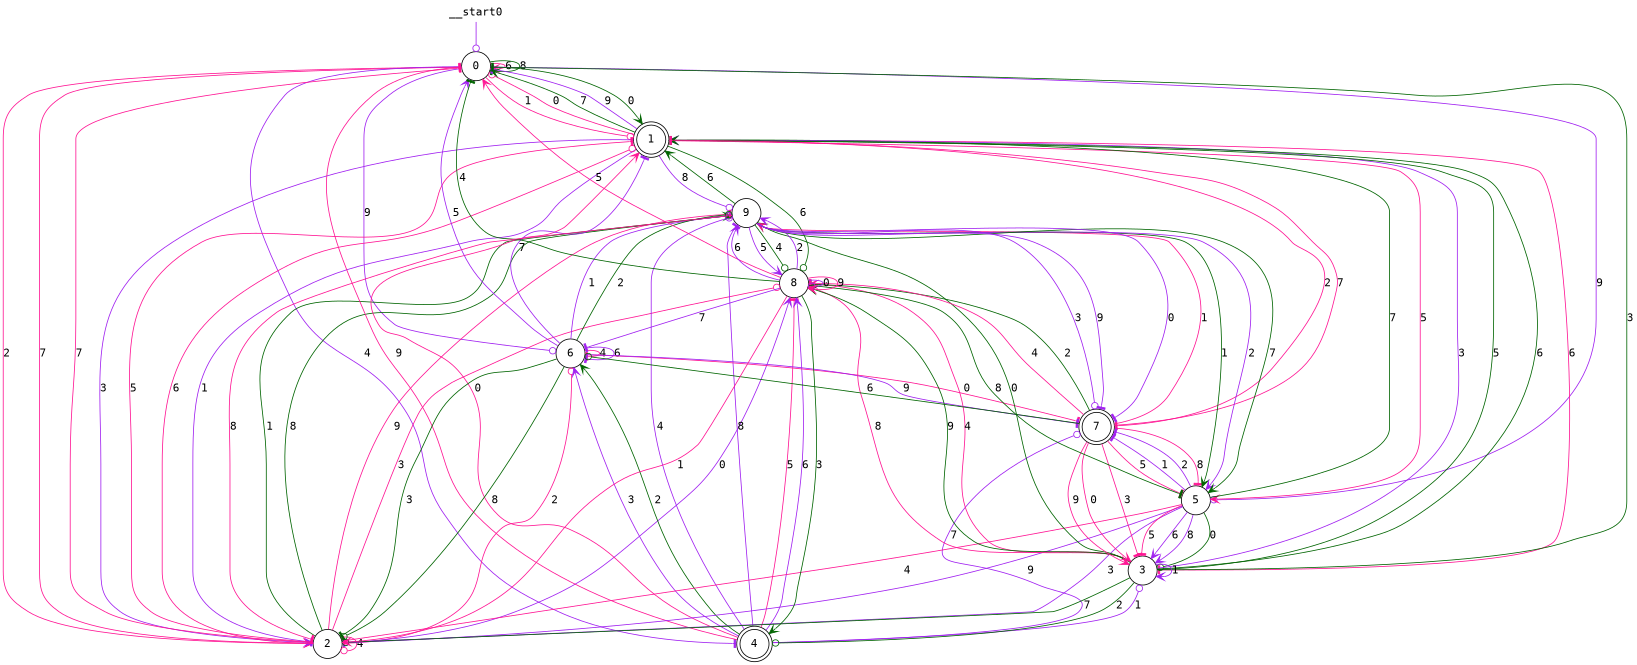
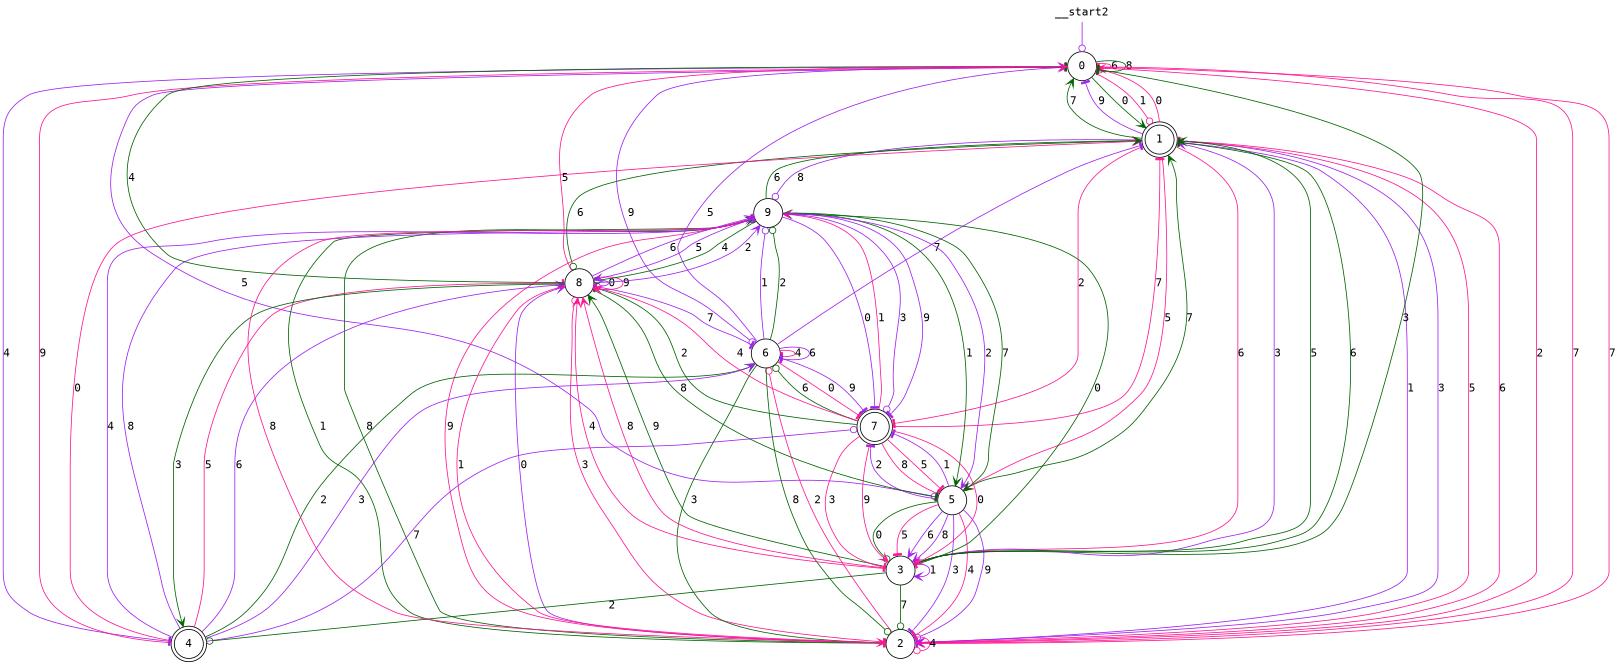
  digraph {
    fontname="DejaVu Sans Mono"
    node [fontname="DejaVu Sans Mono" shape=circle]
    edge [arrowhead=vee color=purple fontname="DejaVu Sans Mono"]
    n1 [label=0]
    n2 [label=1 shape=doublecircle]
    n3 [label=2]
    n4 [label=4 shape=doublecircle]
    n5 [label=5]
    n6 [label=6]
    n7 [label=3]
    n8 [label=7 shape=doublecircle]
    n9 [label=8]
    n10 [label=9]
-   __start0 [height=0 shape=none width=0]
+   __start0 [height=0 shape=none width=0 label=__start2]
    n1 -> n1 [color=deeppink label=6]
    n1 -> n1 [arrowhead=tee color=darkgreen label=8]
    n1 -> n2 [color=darkgreen label=0]
    n1 -> n2 [arrowhead=odot color=deeppink label=1]
    n1 -> n3 [color=deeppink label=2]
    n1 -> n3 [color=deeppink label=7]
    n1 -> n4 [arrowhead=tee label=4]
-   n1 -> n5 [arrowhead=odot label=9]
+   n1 -> n5 [arrowhead=odot label=5]
    n1 -> n6 [arrowhead=odot label=9]
    n2 -> n1 [arrowhead=odot color=deeppink label=0]
    n2 -> n1 [color=darkgreen label=7]
    n2 -> n1 [arrowhead=tee label=9]
    n2 -> n3 [arrowhead=tee label=1]
    n2 -> n3 [label=3]
    n2 -> n5 [color=deeppink label=5]
    n2 -> n7 [arrowhead=tee color=deeppink label=6]
    n2 -> n8 [arrowhead=tee color=deeppink label=2]
    n2 -> n9 [arrowhead=odot color=darkgreen label=6]
    n2 -> n10 [arrowhead=odot label=8]
    n3 -> n1 [arrowhead=tee color=deeppink label=7]
    n3 -> n2 [arrowhead=tee color=deeppink label=5]
    n3 -> n2 [arrowhead=odot color=deeppink label=6]
    n3 -> n3 [arrowhead=odot color=deeppink label=4]
    n3 -> n6 [arrowhead=odot color=deeppink label=2]
    n3 -> n9 [label=0]
    n3 -> n9 [arrowhead=odot color=deeppink label=3]
    n3 -> n10 [color=darkgreen label=1]
    n3 -> n10 [arrowhead=odot color=darkgreen label=8]
    n3 -> n10 [arrowhead=tee color=deeppink label=9]
    n4 -> n1 [arrowhead=tee color=deeppink label=9]
    n4 -> n2 [color=deeppink label=0]
    n4 -> n6 [color=darkgreen label=2]
    n4 -> n6 [label=3]
-   n4 -> n7 [arrowhead=odot label=1]
    n4 -> n8 [arrowhead=odot label=7]
    n4 -> n9 [arrowhead=tee color=deeppink label=5]
    n4 -> n9 [label=6]
    n4 -> n10 [arrowhead=odot label=4]
    n4 -> n10 [arrowhead=tee label=8]
    n5 -> n2 [color=darkgreen label=7]
    n5 -> n3 [arrowhead=tee label=3]
    n5 -> n3 [arrowhead=tee color=deeppink label=4]
    n5 -> n3 [arrowhead=odot label=9]
    n5 -> n7 [arrowhead=odot color=darkgreen label=0]
    n5 -> n7 [arrowhead=tee color=deeppink label=5]
    n5 -> n7 [label=6]
    n5 -> n7 [label=8]
    n5 -> n8 [arrowhead=tee label=1]
    n5 -> n8 [arrowhead=tee label=2]
    n6 -> n1 [label=5]
    n6 -> n2 [arrowhead=tee label=7]
    n6 -> n3 [arrowhead=tee color=darkgreen label=3]
    n6 -> n3 [arrowhead=odot color=darkgreen label=8]
    n6 -> n6 [arrowhead=tee color=deeppink label=4]
    n6 -> n6 [arrowhead=tee label=6]
    n6 -> n8 [arrowhead=tee color=deeppink label=0]
    n6 -> n8 [arrowhead=tee label=9]
    n6 -> n10 [arrowhead=odot label=1]
    n6 -> n10 [arrowhead=odot color=darkgreen label=2]
    n7 -> n1 [arrowhead=tee color=darkgreen label=3]
    n7 -> n2 [label=3]
    n7 -> n2 [color=darkgreen label=5]
    n7 -> n2 [arrowhead=tee color=darkgreen label=6]
    n7 -> n3 [arrowhead=odot color=darkgreen label=7]
    n7 -> n4 [arrowhead=odot color=darkgreen label=2]
    n7 -> n7 [label=1]
    n7 -> n9 [color=deeppink label=4]
    n7 -> n9 [color=deeppink label=8]
    n7 -> n9 [color=darkgreen label=9]
    n7 -> n10 [color=darkgreen label=0]
    n8 -> n2 [arrowhead=tee color=deeppink label=7]
    n8 -> n5 [arrowhead=tee color=deeppink label=5]
    n8 -> n5 [arrowhead=tee color=deeppink label=8]
    n8 -> n6 [arrowhead=odot color=darkgreen label=6]
    n8 -> n7 [color=deeppink label=0]
    n8 -> n7 [arrowhead=tee color=deeppink label=3]
    n8 -> n7 [color=deeppink label=9]
    n8 -> n9 [arrowhead=tee color=darkgreen label=2]
    n8 -> n9 [arrowhead=tee color=deeppink label=4]
    n8 -> n10 [color=deeppink label=1]
    n9 -> n1 [arrowhead=tee color=darkgreen label=4]
    n9 -> n1 [color=deeppink label=5]
    n9 -> n3 [color=deeppink label=1]
    n9 -> n4 [color=darkgreen label=3]
    n9 -> n5 [arrowhead=tee color=darkgreen label=8]
    n9 -> n6 [arrowhead=tee label=7]
    n9 -> n9 [arrowhead=odot label=0]
    n9 -> n9 [color=deeppink label=9]
    n9 -> n10 [label=2]
    n9 -> n10 [label=6]
    n10 -> n2 [color=darkgreen label=6]
    n10 -> n3 [arrowhead=tee color=deeppink label=8]
    n10 -> n5 [color=darkgreen label=1]
    n10 -> n5 [label=2]
    n10 -> n5 [color=darkgreen label=7]
    n10 -> n8 [arrowhead=tee label=0]
    n10 -> n8 [arrowhead=odot label=3]
    n10 -> n8 [arrowhead=tee label=9]
    n10 -> n9 [arrowhead=odot color=darkgreen label=4]
    n10 -> n9 [label=5]
    __start0 -> n1 [arrowhead=odot]
  }
